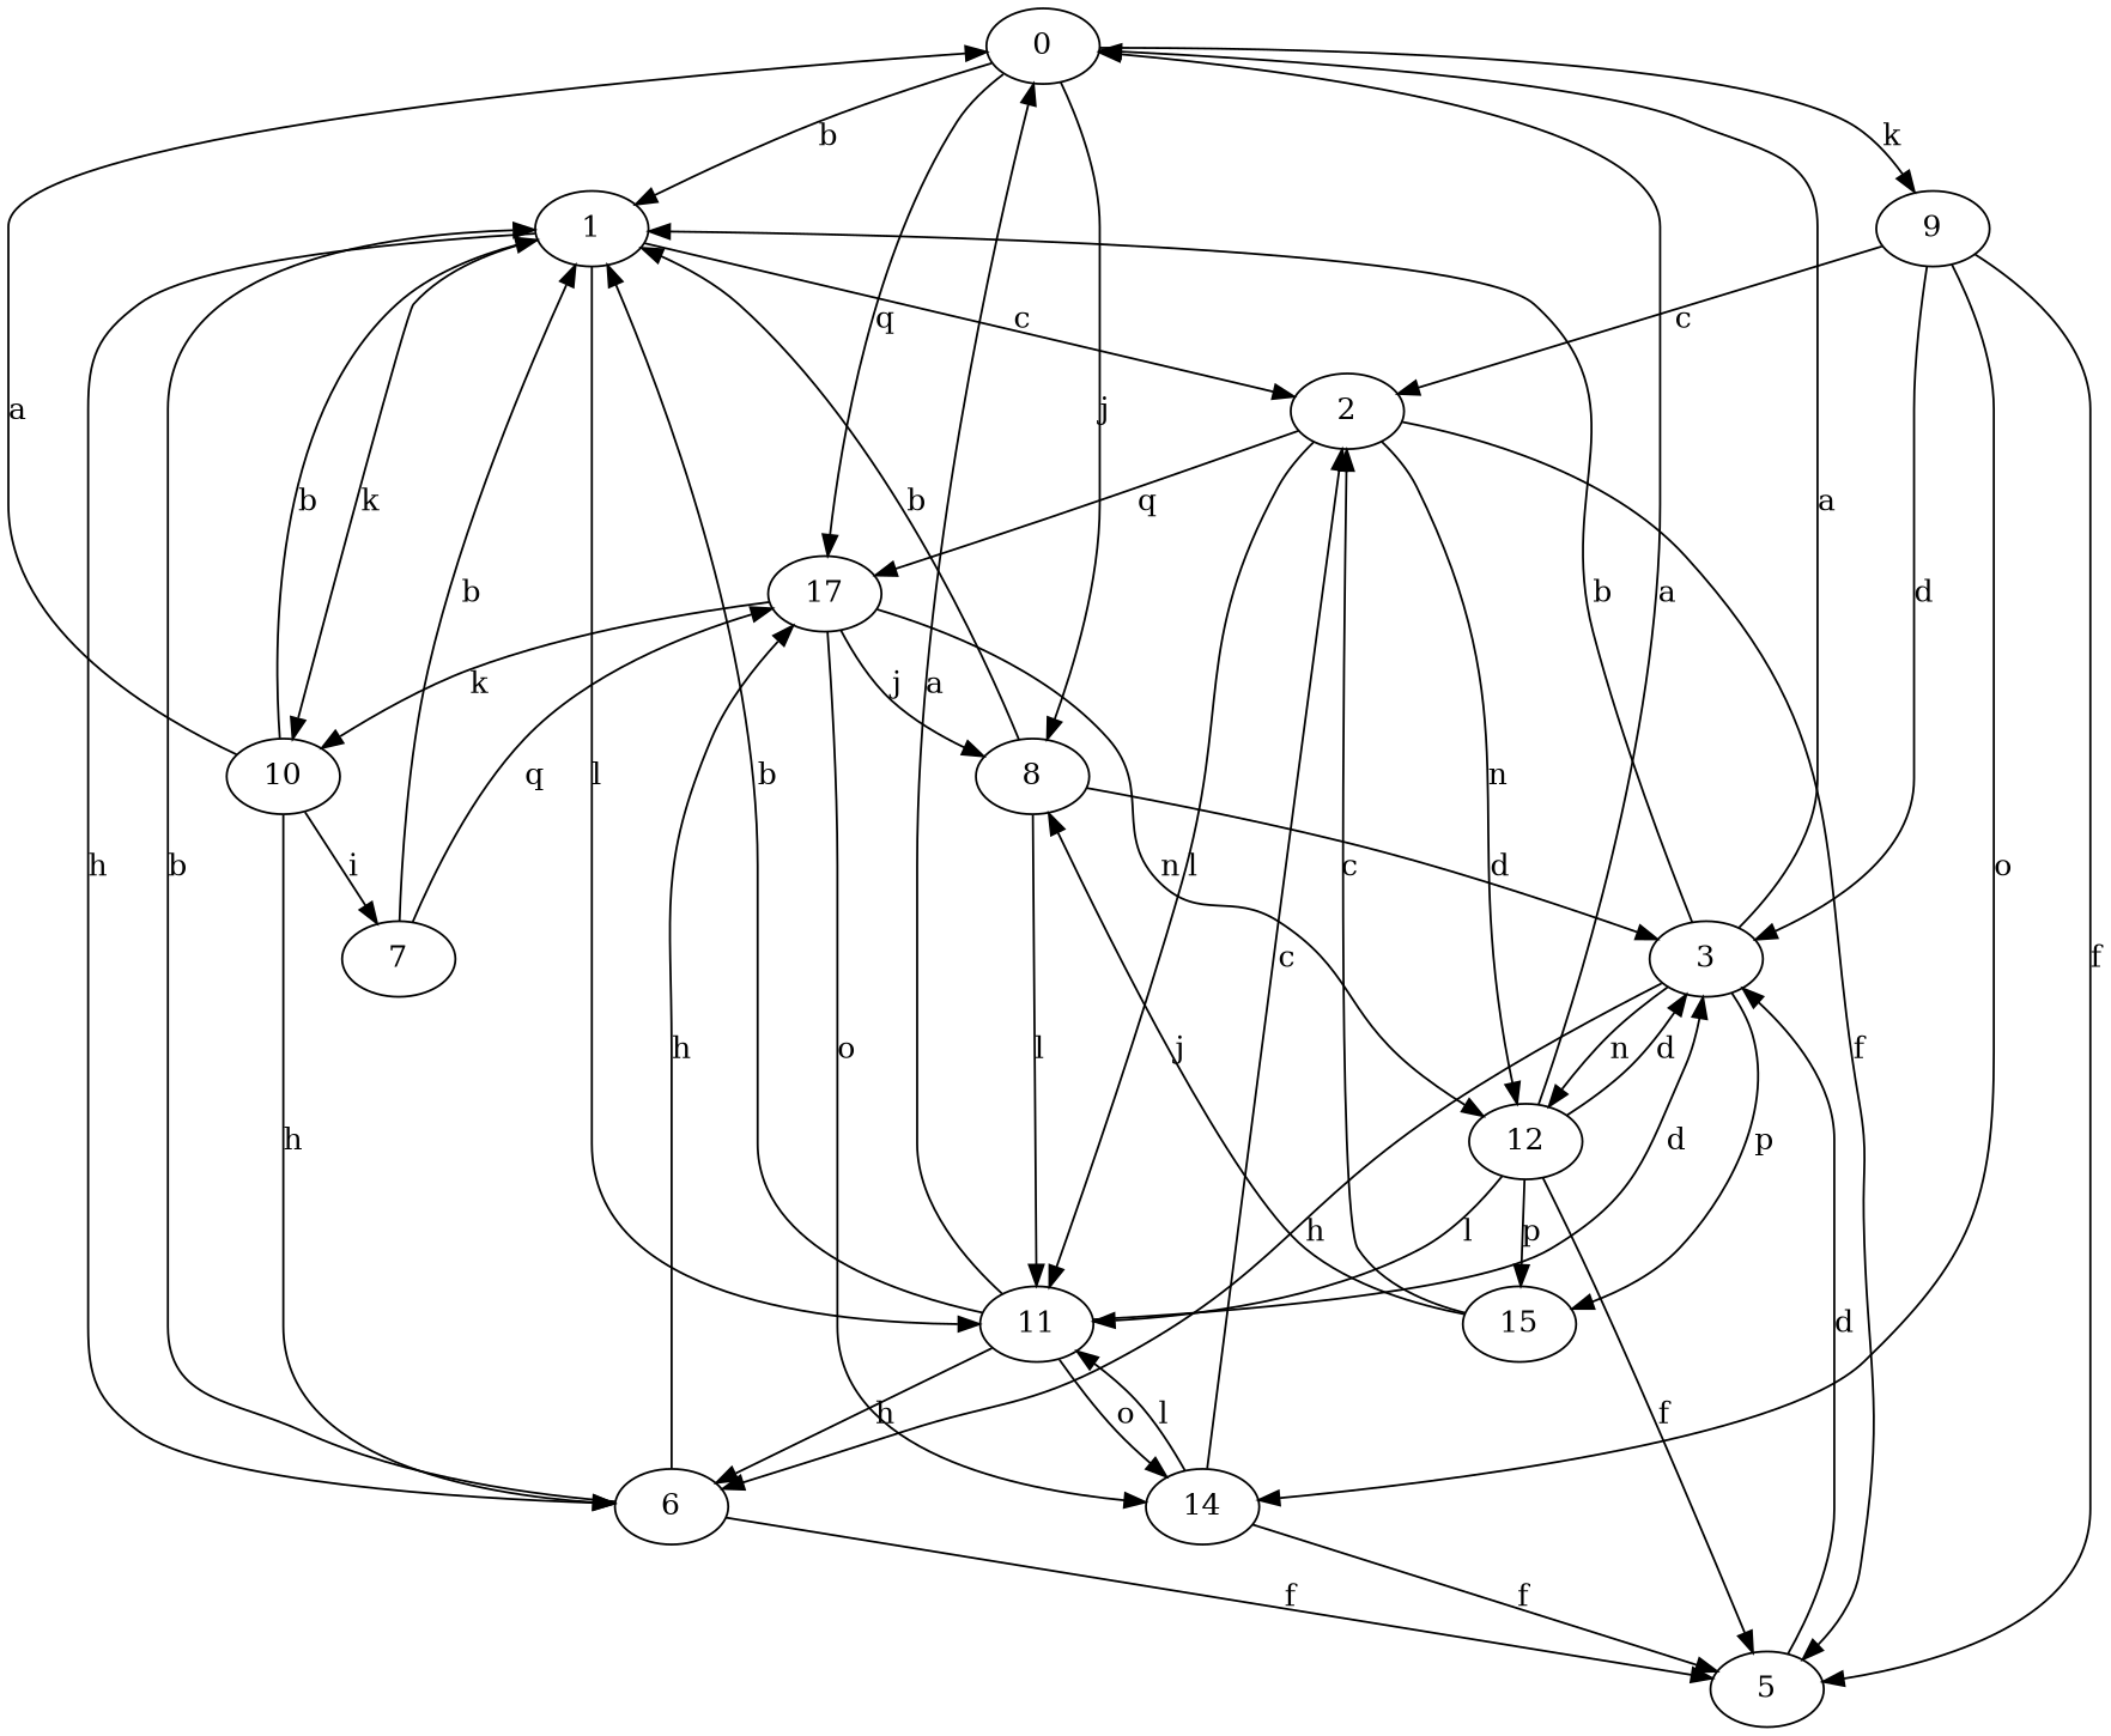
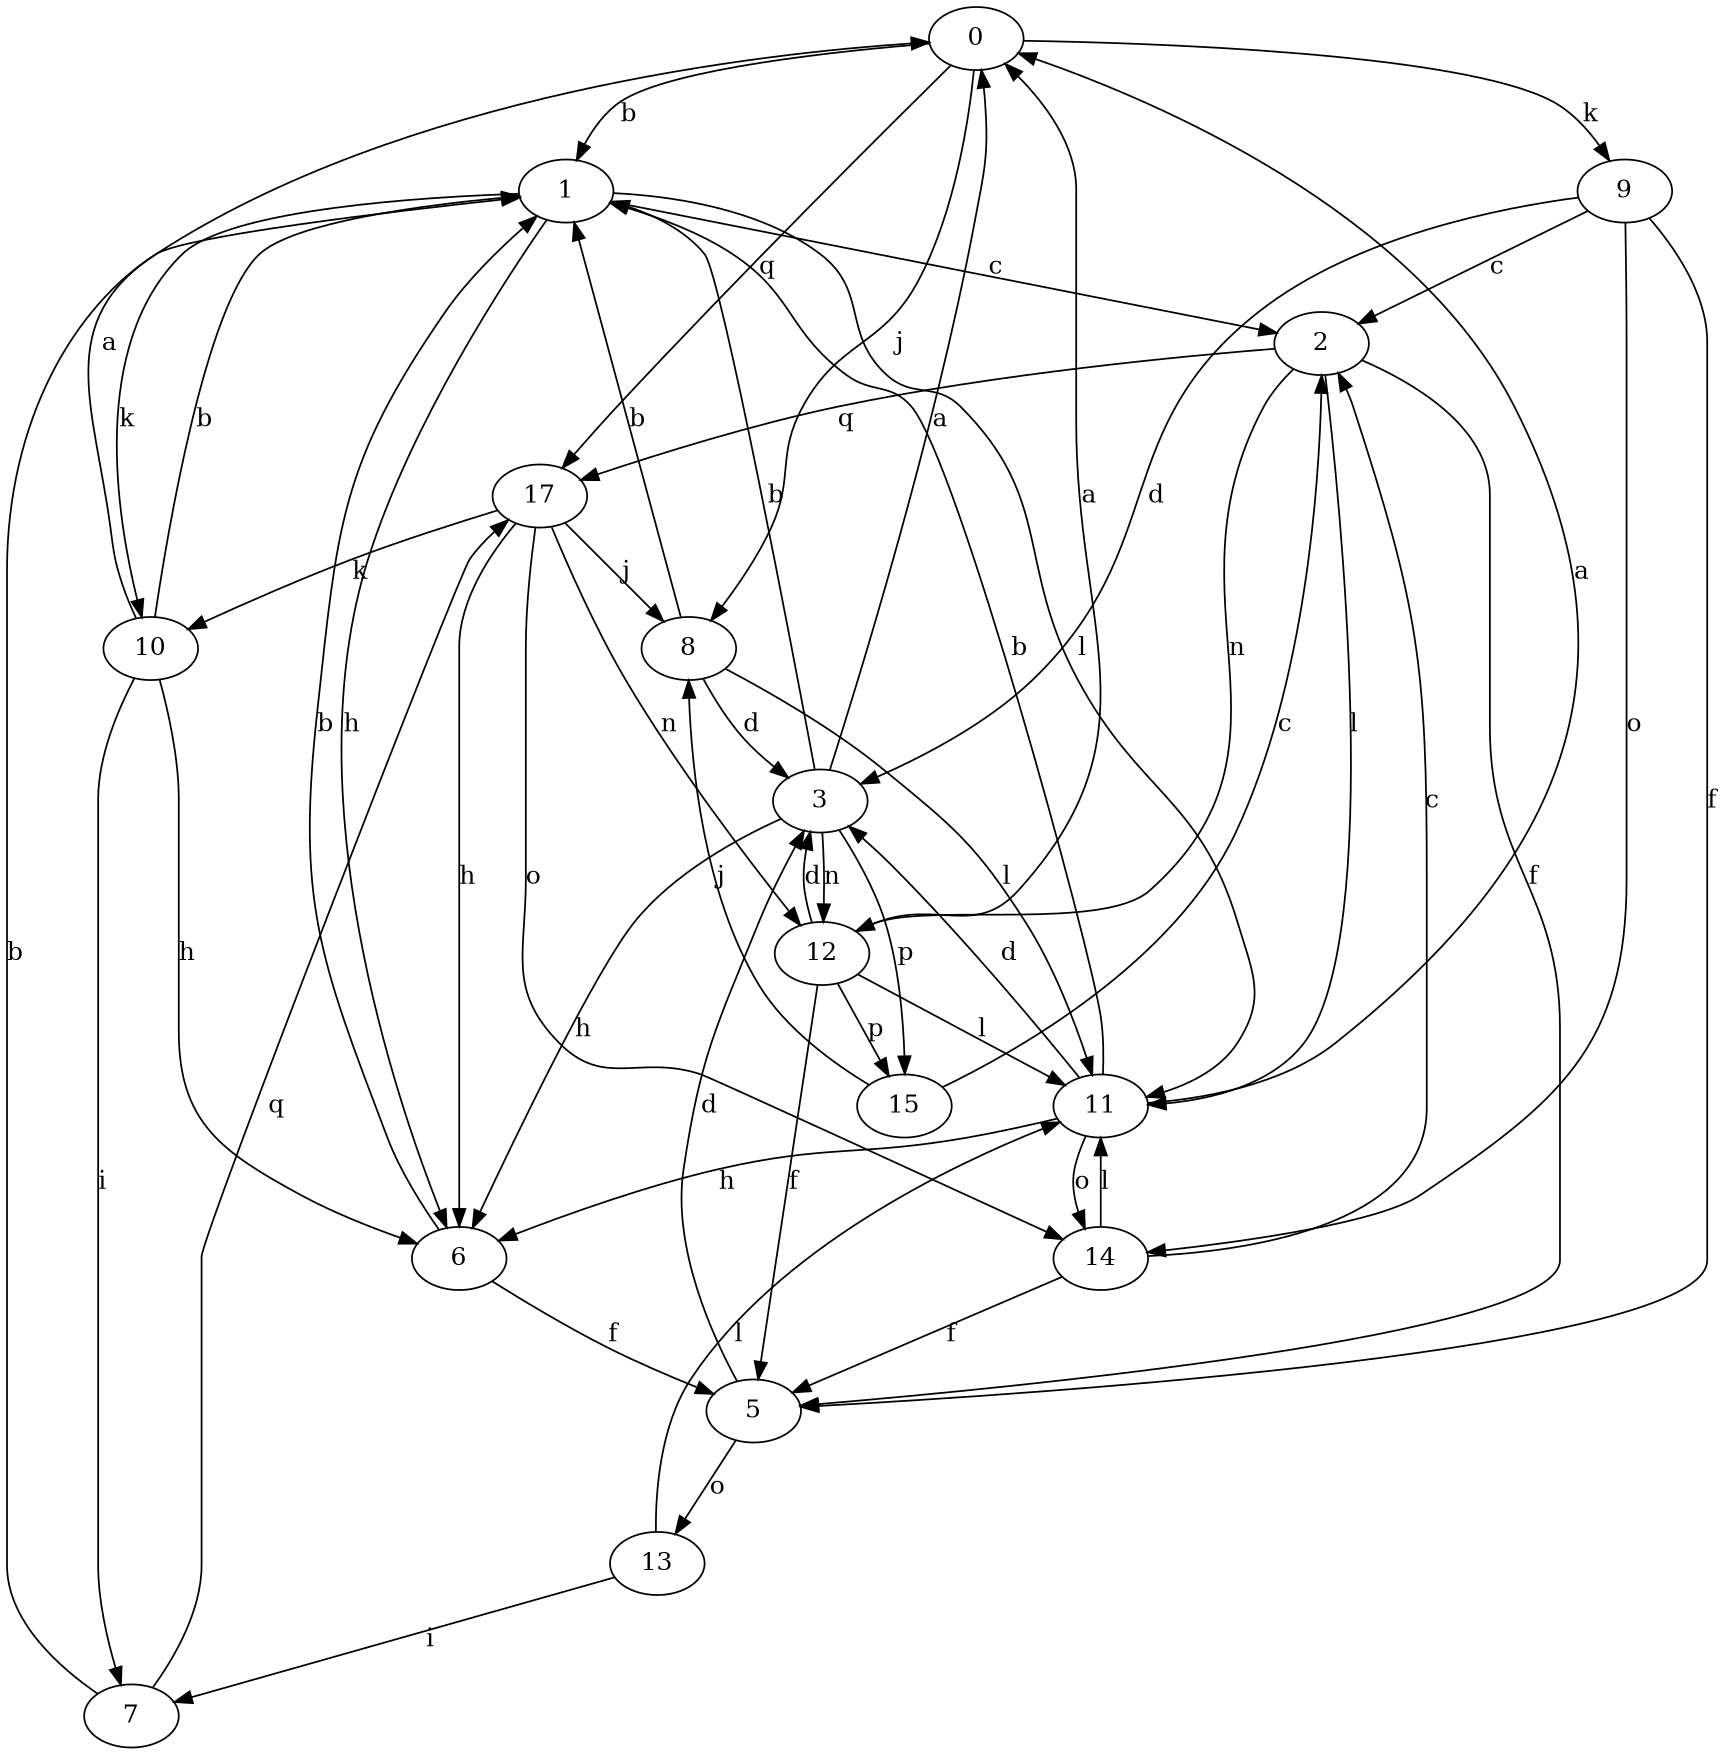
  strict digraph {
    0
    1
    8
    9
    17
    2
    6
    10
    11
    3
    5
    14
    12
    7
+   13
    15
    0 -> 1 [label=b]
    0 -> 8 [label=j]
    0 -> 9 [label=k]
    0 -> 17 [label=q]
    1 -> 2 [label=c]
    1 -> 6 [label=h]
    1 -> 10 [label=k]
    1 -> 11 [label=l]
    8 -> 1 [label=b]
    8 -> 11 [label=l]
    8 -> 3 [label=d]
    9 -> 2 [label=c]
    9 -> 3 [label=d]
    9 -> 5 [label=f]
    9 -> 14 [label=o]
    17 -> 8 [label=j]
-   6 -> 17 [label=h]
+   17 -> 6 [label=h]
    17 -> 10 [label=k]
    17 -> 14 [label=o]
    17 -> 12 [label=n]
    2 -> 17 [label=q]
    2 -> 11 [label=l]
    2 -> 5 [label=f]
    2 -> 12 [label=n]
    6 -> 1 [label=b]
    6 -> 5 [label=f]
    10 -> 0 [label=a]
    10 -> 1 [label=b]
    10 -> 6 [label=h]
    10 -> 7 [label=i]
    11 -> 0 [label=a]
    11 -> 1 [label=b]
    11 -> 6 [label=h]
    11 -> 3 [label=d]
    11 -> 14 [label=o]
    3 -> 0 [label=a]
    3 -> 1 [label=b]
    3 -> 6 [label=h]
    3 -> 12 [label=n]
    3 -> 15 [label=p]
    5 -> 3 [label=d]
+   5 -> 13 [label=o]
    14 -> 2 [label=c]
    14 -> 11 [label=l]
    14 -> 5 [label=f]
    12 -> 0 [label=a]
    12 -> 11 [label=l]
    12 -> 3 [label=d]
    12 -> 5 [label=f]
    12 -> 15 [label=p]
    7 -> 1 [label=b]
    7 -> 17 [label=q]
+   13 -> 11 [label=l]
+   13 -> 7 [label=i]
    15 -> 8 [label=j]
    15 -> 2 [label=c]
  }
